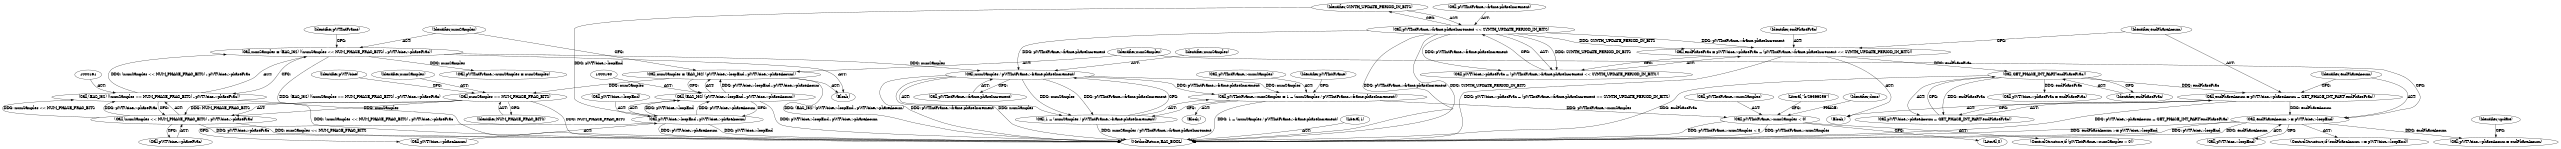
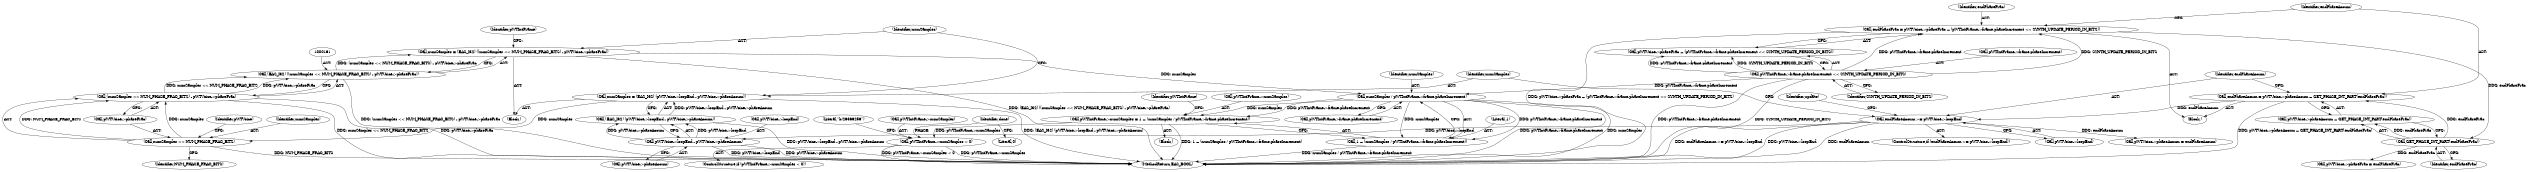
  digraph {
    n1 [label="(Call,numSamples / pWTIntFrame->frame.phaseIncrement)"]
    n2 [label="(Call,pWTIntFrame->numSamples = 1 + (numSamples / pWTIntFrame->frame.phaseIncrement))"]
    n3 [label="(Call,1 + (numSamples / pWTIntFrame->frame.phaseIncrement))"]
    n4 [label="(MethodReturn,EAS_BOOL)"]
    n5 [label="(Call,pWTIntFrame->frame.phaseIncrement)"]
    n6 [label="(Call,pWTIntFrame->numSamples < 0)"]
    n7 [label="(Block,)"]
    n8 [label="(Call,numSamples = (EAS_I32) ((numSamples << NUM_PHASE_FRAC_BITS) - pWTVoice->phaseFrac))"]
    n9 [label="(Call,(EAS_I32) ((numSamples << NUM_PHASE_FRAC_BITS) - pWTVoice->phaseFrac))"]
-   n10 [label="(Call,pWTIntFrame->numSamples = numSamples)"]
    n11 [label="(Block,)"]
    n12 [label="(Call,(numSamples << NUM_PHASE_FRAC_BITS) - pWTVoice->phaseFrac)"]
    n13 [label="(Call,pWTVoice->phaseFrac)"]
    n14 [label="(Call,numSamples << NUM_PHASE_FRAC_BITS)"]
    n15 [label="(Identifier,NUM_PHASE_FRAC_BITS)"]
    n16 [label="(Call,numSamples = (EAS_I32) (pWTVoice->loopEnd - pWTVoice->phaseAccum))"]
    n17 [label="(Call,(EAS_I32) (pWTVoice->loopEnd - pWTVoice->phaseAccum))"]
    n18 [label="(Call,pWTVoice->loopEnd - pWTVoice->phaseAccum)"]
    n19 [label="(Call,pWTVoice->phaseAccum)"]
    n20 [label="(Call,endPhaseAccum >= pWTVoice->loopEnd)"]
    n21 [label="(Call,pWTVoice->loopEnd)"]
    n22 [label="(Call,pWTVoice->phaseAccum = endPhaseAccum)"]
    n23 [label="(ControlStructure,if (endPhaseAccum >= pWTVoice->loopEnd))"]
    n24 [label="(Call,endPhaseAccum = pWTVoice->phaseAccum + GET_PHASE_INT_PART(endPhaseFrac))"]
    n25 [label="(Call,pWTVoice->phaseAccum + GET_PHASE_INT_PART(endPhaseFrac))"]
    n26 [label="(Block,)"]
    n27 [label="(Call,GET_PHASE_INT_PART(endPhaseFrac))"]
    n28 [label="(Call,pWTVoice->phaseFrac = endPhaseFrac)"]
    n29 [label="(Identifier,endPhaseFrac)"]
    n30 [label="(Call,endPhaseFrac = pWTVoice->phaseFrac + (pWTIntFrame->frame.phaseIncrement << SYNTH_UPDATE_PERIOD_IN_BITS))"]
    n31 [label="(Call,pWTVoice->phaseFrac + (pWTIntFrame->frame.phaseIncrement << SYNTH_UPDATE_PERIOD_IN_BITS))"]
    n32 [label="(Call,pWTIntFrame->frame.phaseIncrement << SYNTH_UPDATE_PERIOD_IN_BITS)"]
    n33 [label="(Identifier,SYNTH_UPDATE_PERIOD_IN_BITS)"]
    n34 [label="(ControlStructure,if (pWTIntFrame->numSamples < 0))"]
    n35 [label="(Literal,0)"]
    n36 [label="(Identifier,done)"]
    n37 [label="(Call,pWTIntFrame->numSamples)"]
    n38 [label="(Identifier,numSamples)"]
    n39 [label="(Call,pWTVoice->loopEnd)"]
    n40 [label="(Identifier,endPhaseAccum)"]
    n41 [label="(Identifier,endPhaseAccum)"]
    n42 [label="(Call,pWTIntFrame->frame.phaseIncrement)"]
    n43 [label="(Literal,\"b/26366256\")"]
    n44 [label="(Identifier,update)"]
    n45 [label="(Identifier,numSamples)"]
    n46 [label="(Identifier,numSamples)"]
    n47 [label="(Identifier,pWTVoice)"]
    n48 [label="(Identifier,numSamples)"]
    n49 [label="(Literal,1)"]
    n50 [label="(Identifier,endPhaseFrac)"]
    n51 [label="(Identifier,pWTIntFrame)"]
    n52 [label="(Call,pWTIntFrame->numSamples)"]
    n53 [label="(Identifier,pWTIntFrame)"]
    1000161
-   1000150
    n1 -> n2 [label="DDG: numSamples"]
    n1 -> n2 [label="DDG: pWTIntFrame->frame.phaseIncrement"]
    n1 -> n3 [label="AST: "]
    n1 -> n3 [label="DDG: numSamples"]
    n1 -> n3 [label="DDG: pWTIntFrame->frame.phaseIncrement"]
    n1 -> n4 [label="DDG: pWTIntFrame->frame.phaseIncrement"]
    n1 -> n4 [label="DDG: numSamples"]
    n1 -> n5 [label="CFG: "]
    n2 -> n3 [label="CFG: "]
    n2 -> n4 [label="DDG: 1 + (numSamples / pWTIntFrame->frame.phaseIncrement)"]
    n2 -> n6 [label="DDG: pWTIntFrame->numSamples"]
    n2 -> n7 [label="AST: "]
    n3 -> n1 [label="CFG: "]
    n3 -> n2 [label="AST: "]
    n3 -> n4 [label="DDG: numSamples / pWTIntFrame->frame.phaseIncrement"]
    n5 -> n1 [label="AST: "]
    n6 -> n4 [label="DDG: pWTIntFrame->numSamples < 0"]
    n6 -> n4 [label="DDG: pWTIntFrame->numSamples"]
    n6 -> n34 [label="AST: "]
-   n6 -> n35 [label="CFG: "]
+   n36 -> n35 [label="CFG: "]
    n8 -> n1 [label="DDG: numSamples"]
    n8 -> n4 [label="DDG: (EAS_I32) ((numSamples << NUM_PHASE_FRAC_BITS) - pWTVoice->phaseFrac)"]
    n8 -> n9 [label="CFG: "]
-   n8 -> n10 [label="DDG: numSamples"]
    n8 -> n11 [label="AST: "]
    n9 -> n4 [label="DDG: (numSamples << NUM_PHASE_FRAC_BITS) - pWTVoice->phaseFrac"]
    n9 -> n8 [label="AST: "]
    n9 -> n8 [label="DDG: (numSamples << NUM_PHASE_FRAC_BITS) - pWTVoice->phaseFrac"]
    n9 -> n12 [label="CFG: "]
    n12 -> n4 [label="DDG: pWTVoice->phaseFrac"]
    n12 -> n4 [label="DDG: numSamples << NUM_PHASE_FRAC_BITS"]
    n12 -> n9 [label="AST: "]
    n12 -> n9 [label="DDG: numSamples << NUM_PHASE_FRAC_BITS"]
    n12 -> n9 [label="DDG: pWTVoice->phaseFrac"]
    n12 -> n13 [label="CFG: "]
    n13 -> n12 [label="AST: "]
    n14 -> n4 [label="DDG: NUM_PHASE_FRAC_BITS"]
    n14 -> n12 [label="AST: "]
    n14 -> n12 [label="DDG: numSamples"]
    n14 -> n12 [label="DDG: NUM_PHASE_FRAC_BITS"]
    n14 -> n15 [label="CFG: "]
-   n15 -> n14 [label="AST: "]
+   n13 -> n14 [label="AST: "]
    n16 -> n4 [label="DDG: (EAS_I32) (pWTVoice->loopEnd - pWTVoice->phaseAccum)"]
    n16 -> n11 [label="AST: "]
    n16 -> n14 [label="DDG: numSamples"]
    n16 -> n17 [label="CFG: "]
    n17 -> n4 [label="DDG: pWTVoice->loopEnd - pWTVoice->phaseAccum"]
    n17 -> n16 [label="AST: "]
    n17 -> n16 [label="DDG: pWTVoice->loopEnd - pWTVoice->phaseAccum"]
    n17 -> n18 [label="CFG: "]
    n18 -> n4 [label="DDG: pWTVoice->loopEnd"]
    n18 -> n4 [label="DDG: pWTVoice->phaseAccum"]
    n18 -> n17 [label="AST: "]
    n18 -> n17 [label="DDG: pWTVoice->loopEnd"]
    n18 -> n17 [label="DDG: pWTVoice->phaseAccum"]
    n18 -> n19 [label="CFG: "]
    n19 -> n18 [label="AST: "]
    n20 -> n4 [label="DDG: endPhaseAccum"]
    n20 -> n4 [label="DDG: endPhaseAccum >= pWTVoice->loopEnd"]
    n20 -> n4 [label="DDG: pWTVoice->loopEnd"]
-   n33 -> n18 [label="DDG: pWTVoice->loopEnd"]
+   n20 -> n18 [label="DDG: pWTVoice->loopEnd"]
    n20 -> n21 [label="CFG: "]
    n20 -> n22 [label="DDG: endPhaseAccum"]
    n20 -> n23 [label="AST: "]
    n21 -> n20 [label="AST: "]
    n24 -> n4 [label="DDG: pWTVoice->phaseAccum + GET_PHASE_INT_PART(endPhaseFrac)"]
    n24 -> n20 [label="DDG: endPhaseAccum"]
    n24 -> n25 [label="CFG: "]
    n24 -> n26 [label="AST: "]
    n25 -> n24 [label="AST: "]
    n25 -> n27 [label="CFG: "]
-   n27 -> n4 [label="DDG: endPhaseFrac"]
    n27 -> n24 [label="DDG: endPhaseFrac"]
    n27 -> n25 [label="AST: "]
    n27 -> n25 [label="DDG: endPhaseFrac"]
    n27 -> n28 [label="DDG: endPhaseFrac"]
    n27 -> n29 [label="CFG: "]
    n29 -> n27 [label="AST: "]
    n30 -> n4 [label="DDG: pWTVoice->phaseFrac + (pWTIntFrame->frame.phaseIncrement << SYNTH_UPDATE_PERIOD_IN_BITS)"]
    n30 -> n26 [label="AST: "]
    n30 -> n27 [label="DDG: endPhaseFrac"]
    n30 -> n31 [label="CFG: "]
    n31 -> n30 [label="AST: "]
    n31 -> n32 [label="CFG: "]
    n32 -> n1 [label="DDG: pWTIntFrame->frame.phaseIncrement"]
    n32 -> n4 [label="DDG: pWTIntFrame->frame.phaseIncrement"]
    n32 -> n4 [label="DDG: SYNTH_UPDATE_PERIOD_IN_BITS"]
    n32 -> n30 [label="DDG: pWTIntFrame->frame.phaseIncrement"]
    n32 -> n30 [label="DDG: SYNTH_UPDATE_PERIOD_IN_BITS"]
    n32 -> n31 [label="AST: "]
    n32 -> n31 [label="DDG: pWTIntFrame->frame.phaseIncrement"]
    n32 -> n31 [label="DDG: SYNTH_UPDATE_PERIOD_IN_BITS"]
    n32 -> n33 [label="CFG: "]
    n33 -> n32 [label="AST: "]
    n36 -> n6 [label="PHASE: "]
    n37 -> n6 [label="AST: "]
    n38 -> n14 [label="AST: "]
    n39 -> n18 [label="AST: "]
    n40 -> n24 [label="AST: "]
    n40 -> n30 [label="CFG: "]
    n41 -> n20 [label="AST: "]
    n41 -> n24 [label="CFG: "]
    n42 -> n32 [label="AST: "]
    n43 -> n6 [label="CFG: "]
-   n44 -> n22 [label="CFG: "]
+   n44 -> n20 [label="CFG: "]
    n45 -> n16 [label="AST: "]
    n45 -> n20 [label="CFG: "]
    n46 -> n1 [label="AST: "]
    n47 -> n14 [label="CFG: "]
    n48 -> n8 [label="AST: "]
    n48 -> n16 [label="CFG: "]
-   n49 -> n4 [label="AST: "]
+   n49 -> n3 [label="AST: "]
    n50 -> n30 [label="AST: "]
    n51 -> n2 [label="CFG: "]
    n52 -> n2 [label="AST: "]
    n53 -> n8 [label="CFG: "]
    1000161 -> n9 [label="AST: "]
-   1000150 -> n17 [label="AST: "]
  }
